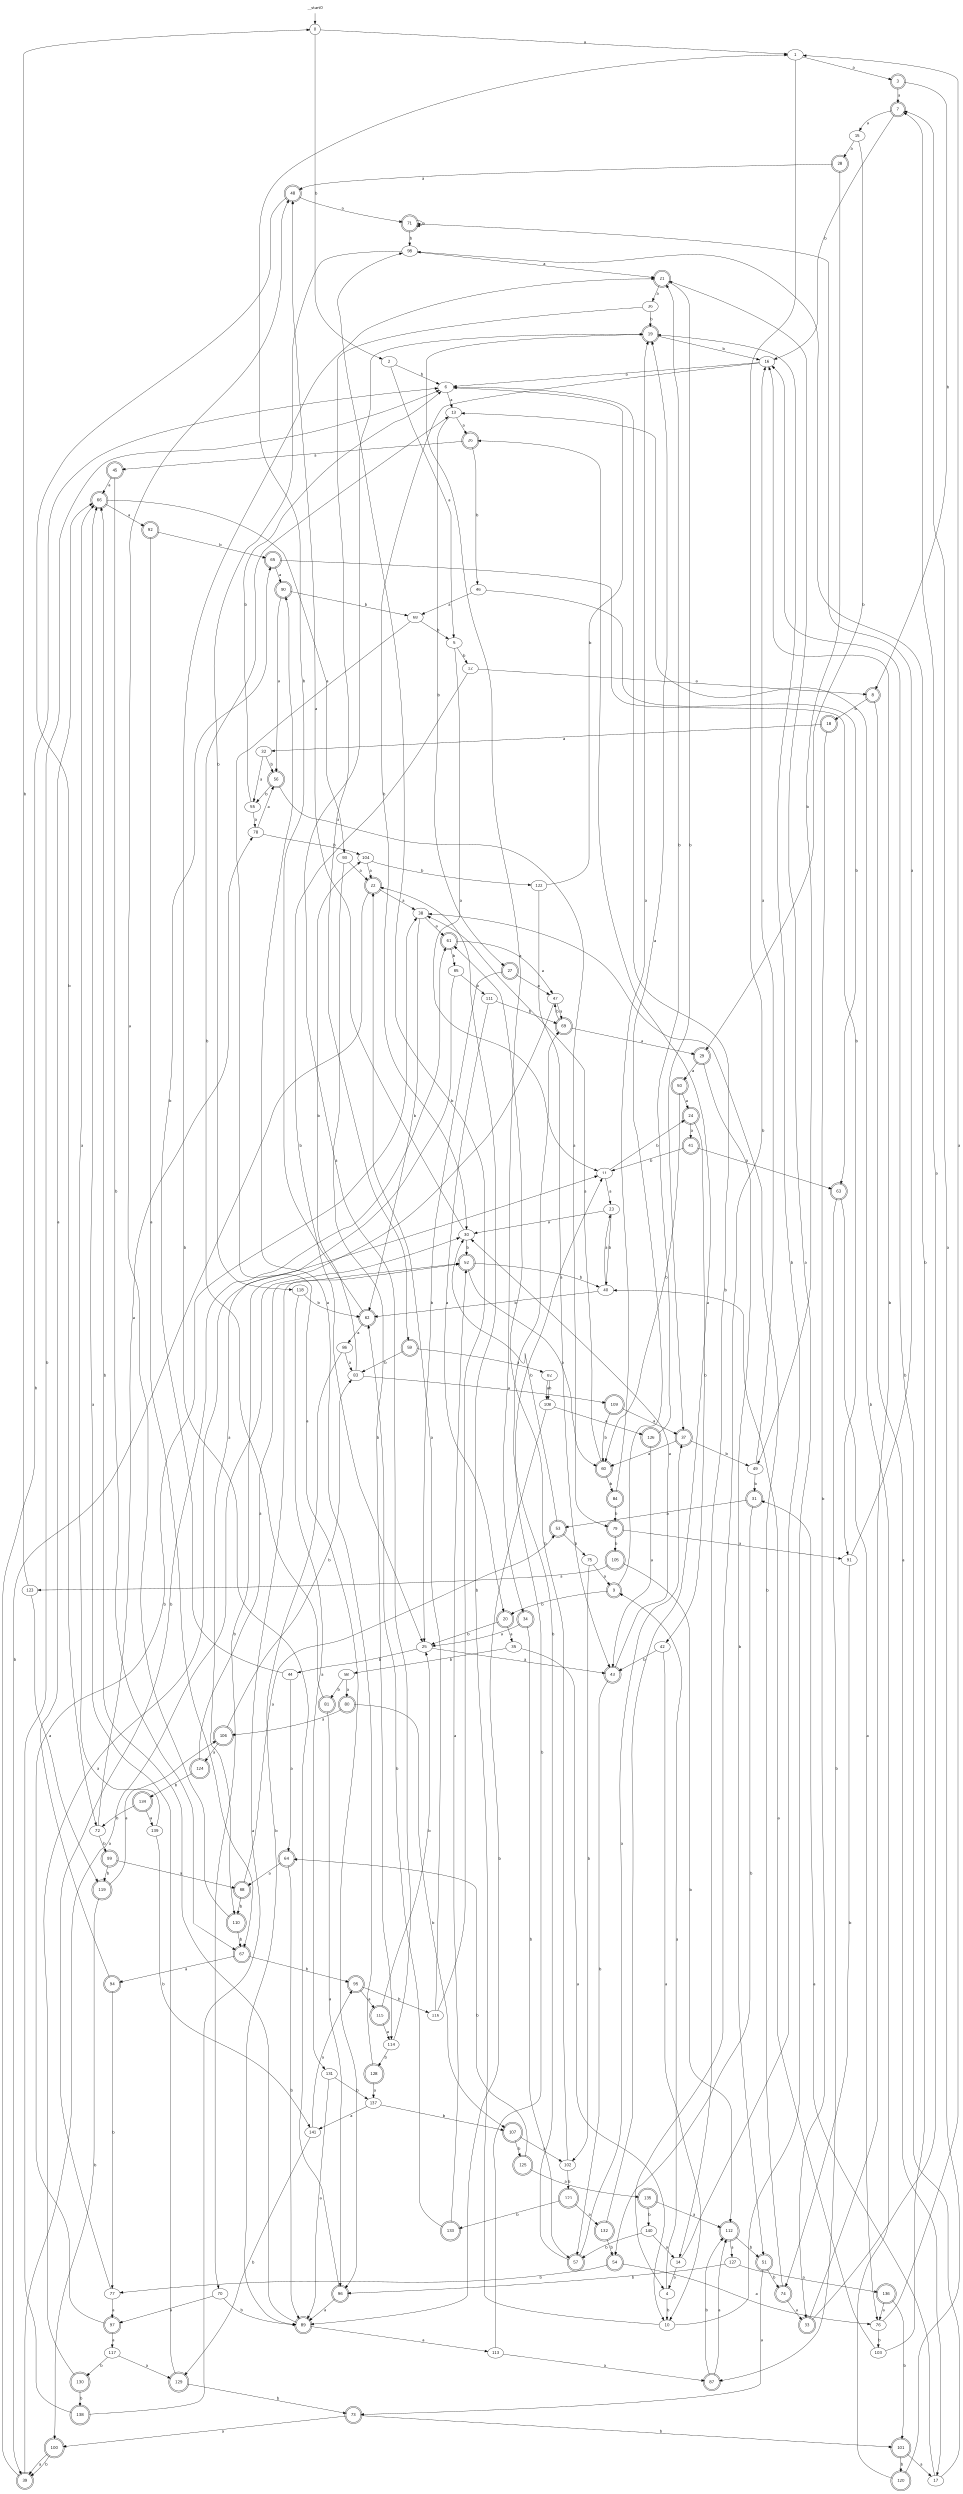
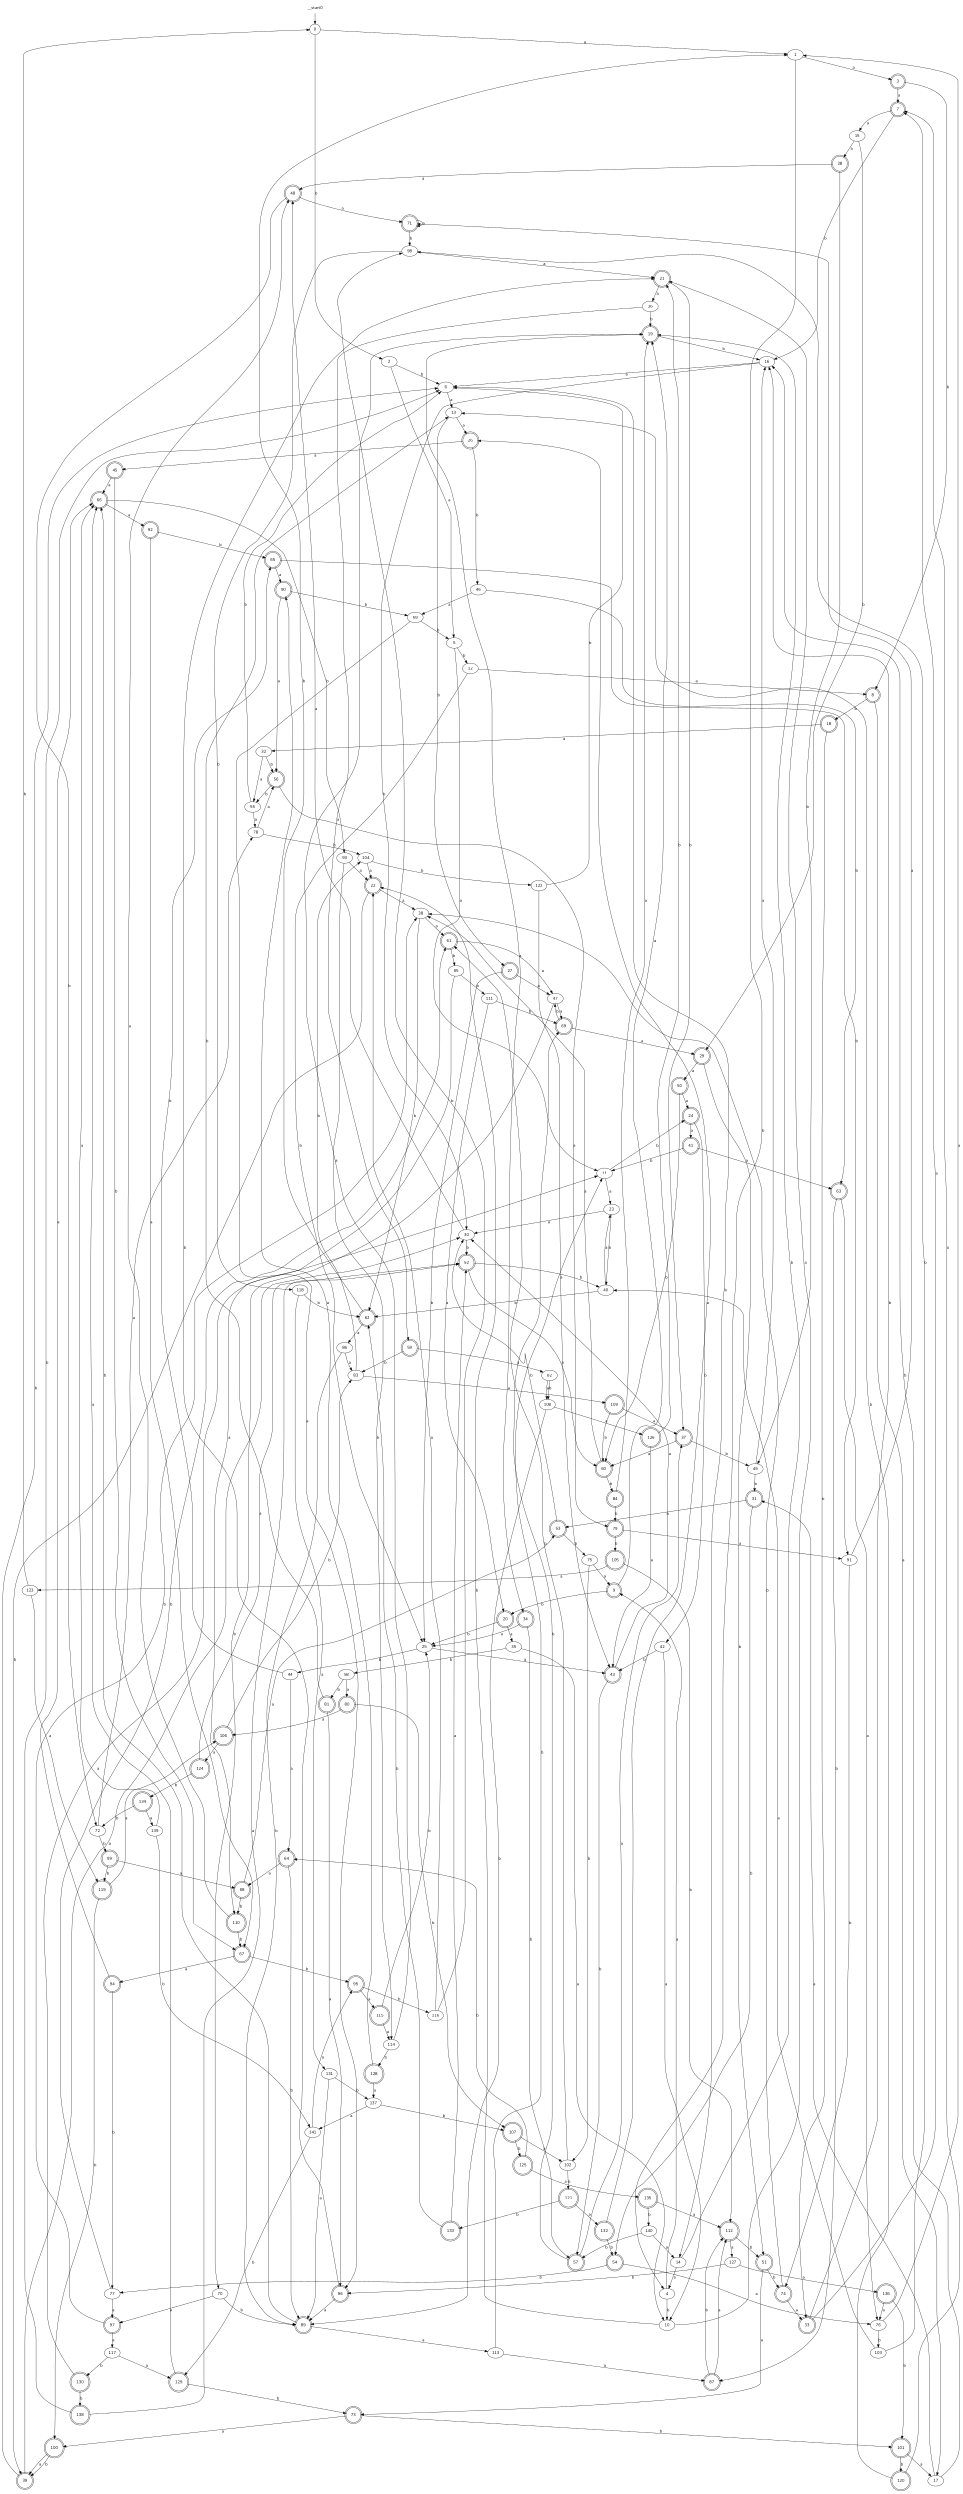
  digraph {
    fontname=Nunito
    node [fontname=Nunito shape=doublecircle]
    edge [fontname=Nunito]
    __start0 [shape=none]
    0 [shape=circle]
    1 [shape=""]
    2 [shape=""]
    3
    4 [shape=""]
    5 [shape=""]
    6 [shape=""]
    7
    8
    9
    10 [shape=""]
    11 [shape=""]
    12 [shape=""]
    13 [shape=""]
    14 [shape=""]
    15 [shape=""]
    16 [shape=""]
    17 [shape=""]
    18
    19
    20
    21
    22
    23 [shape=""]
    24
    25 [shape=""]
    26
    27
    28
    29
    30 [shape=""]
    31
    32 [shape=""]
    33
    34
    35 [shape=""]
    36 [shape=""]
    37
    38 [shape=""]
    39
    40 [shape=""]
    41
    42 [shape=""]
    43
    44 [shape=""]
    45
    46 [shape=""]
    47 [shape=""]
    48
    49 [shape=""]
    50
    51
    52
    53
    54
    55 [shape=""]
    56
    57
    58 [shape=""]
    59
    60
    61
    62
    63
    64
    65
    66
    67
    68 [shape=""]
    69
    70 [shape=""]
    71
    72 [shape=""]
    73
    74
    75 [shape=""]
    76 [shape=""]
    77 [shape=""]
    78 [shape=""]
    79
    80
    81
    82 [shape=""]
    83 [shape=""]
    84
    85 [shape=""]
    86 [shape=""]
    87
    88
    89
    90
    91 [shape=""]
    92
    93 [shape=""]
    94
    95
    96
    97
    98 [shape=""]
    99
    100
    101
    102 [shape=""]
    103 [shape=""]
    104 [shape=""]
    105
    106
    107
    108 [shape=""]
    109
    110
    111 [shape=""]
    112
    113 [shape=""]
    114 [shape=""]
    115
    116 [shape=""]
    117 [shape=""]
    118 [shape=""]
    119
    120
    121
    122 [shape=""]
    123 [shape=""]
    124
    125
    126
    127 [shape=""]
    128
    129
    130
    131 [shape=""]
    132
    133
    134
    135
    136
    137 [shape=""]
    138
    139 [shape=""]
    140 [shape=""]
    141 [shape=""]
    __start0 -> 0
    0 -> 1 [label=a]
    0 -> 2 [label=b]
    1 -> 3 [label=a]
    1 -> 4 [label=b]
    2 -> 5 [label=a]
    2 -> 6 [label=b]
    3 -> 7 [label=a]
    3 -> 8 [label=b]
    4 -> 9 [label=a]
    4 -> 10 [label=b]
    5 -> 11 [label=a]
    5 -> 12 [label=b]
    6 -> 13 [label=a]
    6 -> 14 [label=b]
    7 -> 15 [label=a]
    7 -> 16 [label=b]
    8 -> 17 [label=a]
    8 -> 18 [label=b]
    9 -> 19 [label=a]
    9 -> 20 [label=b]
    10 -> 21 [label=a]
    10 -> 22 [label=b]
    11 -> 23 [label=a]
    11 -> 24 [label=b]
    12 -> 8 [label=a]
    12 -> 25 [label=b]
    13 -> 26 [label=a]
    13 -> 27 [label=b]
    14 -> 4 [label=a]
    14 -> 19 [label=b]
    15 -> 28 [label=a]
    15 -> 29 [label=b]
    16 -> 6 [label=a]
    16 -> 30 [label=b]
    17 -> 16 [label=b]
    17 -> 31 [label=a]
    18 -> 32 [label=a]
    18 -> 33 [label=b]
    19 -> 16 [label=b]
    19 -> 34 [label=a]
    20 -> 25 [label=b]
    20 -> 35 [label=a]
    21 -> 36 [label=a]
    21 -> 37 [label=b]
    22 -> 38 [label=a]
    22 -> 39 [label=b]
    23 -> 30 [label=a]
    23 -> 40 [label=b]
    24 -> 41 [label=a]
    24 -> 42 [label=b]
    25 -> 43 [label=a]
    25 -> 44 [label=b]
    26 -> 45 [label=a]
    26 -> 46 [label=b]
    27 -> 25 [label=b]
    27 -> 47 [label=a]
    28 -> 48 [label=a]
    28 -> 49 [label=b]
    29 -> 50 [label=a]
    29 -> 51 [label=b]
    30 -> 48 [label=a]
    30 -> 52 [label=b]
    31 -> 53 [label=a]
    31 -> 54 [label=b]
    32 -> 55 [label=a]
    32 -> 56 [label=b]
    33 -> 7 [label=a]
    33 -> 16 [label=b]
    34 -> 25 [label=a]
    34 -> 57 [label=b]
    35 -> 10 [label=a]
    35 -> 58 [label=b]
    36 -> 19 [label=b]
    36 -> 59 [label=a]
    37 -> 49 [label=b]
    37 -> 60 [label=a]
    38 -> 61 [label=a]
    38 -> 62 [label=b]
    39 -> 6 [label=b]
    39 -> 30 [label=a]
    40 -> 23 [label=a]
    40 -> 62 [label=b]
    41 -> 11 [label=b]
    41 -> 63 [label=a]
    42 -> 10 [label=a]
    42 -> 43 [label=b]
    43 -> 30 [label=a]
    43 -> 57 [label=b]
    44 -> 64 [label=a]
    44 -> 65 [label=b]
    45 -> 66 [label=a]
    45 -> 67 [label=b]
    46 -> 63 [label=b]
    46 -> 68 [label=a]
    47 -> 69 [label=a]
    47 -> 70 [label=b]
    48 -> 71 [label=a]
    48 -> 72 [label=b]
    49 -> 16 [label=a]
    49 -> 31 [label=b]
    50 -> 24 [label=a]
    50 -> 60 [label=b]
    51 -> 73 [label=a]
    51 -> 74 [label=b]
    52 -> 40 [label=b]
    52 -> 60 [label=a]
    53 -> 30 [label=b]
    53 -> 75 [label=b]
    54 -> 76 [label=a]
    54 -> 77 [label=b]
    55 -> 6 [label=b]
    55 -> 78 [label=a]
    56 -> 55 [label=b]
    56 -> 79 [label=a]
    57 -> 37 [label=a]
    57 -> 69 [label=b]
    58 -> 80 [label=a]
    58 -> 81 [label=b]
    59 -> 82 [label=a]
    59 -> 83 [label=b]
    60 -> 38 [label=a]
    60 -> 84 [label=b]
    61 -> 47 [label=a]
    61 -> 85 [label=b]
    62 -> 1 [label=b]
    62 -> 86 [label=a]
    63 -> 76 [label=a]
    63 -> 87 [label=b]
    64 -> 88 [label=a]
    64 -> 89 [label=b]
    65 -> 90 [label=a]
    65 -> 91 [label=b]
    66 -> 92 [label=a]
-   66 -> 93 [label=a]
+   66 -> 93 [label=b]
    67 -> 94 [label=a]
    67 -> 95 [label=b]
    68 -> 5 [label=b]
    68 -> 96 [label=a]
    69 -> 29 [label=a]
    69 -> 47 [label=b]
    70 -> 89 [label=b]
    70 -> 97 [label=a]
    71 -> 71 [label=a]
    71 -> 98 [label=b]
    72 -> 78 [label=a]
    72 -> 99 [label=b]
    73 -> 100 [label=a]
    73 -> 101 [label=b]
    74 -> 33 [label=a]
    74 -> 38 [label=b]
    75 -> 9 [label=a]
    75 -> 102 [label=b]
    76 -> 1 [label=a]
    76 -> 103 [label=b]
    77 -> 61 [label=b]
    77 -> 97 [label=a]
    78 -> 56 [label=a]
    78 -> 104 [label=b]
    79 -> 91 [label=a]
    79 -> 105 [label=b]
    80 -> 106 [label=a]
    80 -> 107 [label=b]
    81 -> 13 [label=b]
    81 -> 96 [label=a]
    82 -> 108 [label=a]
    82 -> 108 [label=b]
    83 -> 104 [label=b]
    83 -> 109 [label=a]
    84 -> 19 [label=a]
    84 -> 79 [label=b]
    85 -> 110 [label=a]
    85 -> 111 [label=b]
    86 -> 83 [label=a]
    86 -> 89 [label=b]
    87 -> 112 [label=a]
    87 -> 112 [label=b]
    88 -> 53 [label=a]
    88 -> 110 [label=b]
    89 -> 66 [label=b]
    89 -> 113 [label=a]
    90 -> 56 [label=a]
    90 -> 68 [label=b]
    91 -> 71 [label=a]
    91 -> 74 [label=b]
    92 -> 65 [label=b]
    92 -> 67 [label=a]
    93 -> 22 [label=a]
    93 -> 114 [label=b]
    94 -> 66 [label=a]
    94 -> 77 [label=b]
    95 -> 115 [label=a]
    95 -> 116 [label=b]
    96 -> 21 [label=b]
    96 -> 89 [label=a]
    97 -> 38 [label=b]
    97 -> 117 [label=a]
    98 -> 21 [label=a]
    98 -> 118 [label=b]
    99 -> 88 [label=a]
    99 -> 119 [label=b]
    100 -> 39 [label=a]
    100 -> 39 [label=b]
    101 -> 17 [label=a]
    101 -> 120 [label=b]
    102 -> 61 [label=b]
    102 -> 121 [label=b]
    103 -> 40 [label=a]
    103 -> 98 [label=b]
    104 -> 22 [label=a]
    104 -> 122 [label=b]
    105 -> 112 [label=b]
    105 -> 123 [label=a]
    106 -> 83 [label=b]
    106 -> 124 [label=a]
    107 -> 102 [label=a]
    107 -> 125 [label=b]
    108 -> 89 [label=b]
    108 -> 126 [label=a]
    109 -> 37 [label=a]
    109 -> 60 [label=b]
    110 -> 48 [label=a]
    110 -> 67 [label=b]
    111 -> 20 [label=a]
    111 -> 69 [label=b]
    112 -> 51 [label=b]
    112 -> 127 [label=a]
    113 -> 11 [label=b]
    113 -> 87 [label=a]
    114 -> 19 [label=a]
    114 -> 128 [label=b]
    115 -> 25 [label=b]
    115 -> 114 [label=a]
    116 -> 22 [label=a]
    116 -> 98 [label=b]
    117 -> 129 [label=a]
    117 -> 130 [label=b]
    118 -> 62 [label=b]
    118 -> 131 [label=a]
    119 -> 100 [label=b]
    119 -> 106 [label=a]
    120 -> 7 [label=a]
    120 -> 13 [label=b]
    121 -> 132 [label=a]
    121 -> 133 [label=b]
    122 -> 6 [label=b]
    122 -> 43 [label=a]
    123 -> 0 [label=b]
    123 -> 119 [label=a]
    124 -> 52 [label=a]
    124 -> 134 [label=b]
    125 -> 64 [label=b]
    125 -> 135 [label=a]
    126 -> 21 [label=b]
    126 -> 43 [label=a]
    127 -> 96 [label=b]
    127 -> 136 [label=a]
    128 -> 90 [label=a]
    128 -> 137 [label=a]
    129 -> 66 [label=a]
    129 -> 73 [label=b]
    130 -> 11 [label=a]
    130 -> 138 [label=b]
    131 -> 89 [label=a]
    131 -> 137 [label=b]
    132 -> 26 [label=a]
    132 -> 54 [label=b]
    133 -> 52 [label=a]
    133 -> 62 [label=b]
    134 -> 72 [label=b]
    134 -> 139 [label=a]
    135 -> 112 [label=a]
    135 -> 140 [label=b]
    136 -> 76 [label=a]
    136 -> 101 [label=b]
    137 -> 107 [label=b]
    137 -> 141 [label=a]
    138 -> 6 [label=b]
    138 -> 52 [label=a]
    139 -> 66 [label=a]
    139 -> 141 [label=b]
    140 -> 14 [label=a]
    140 -> 57 [label=b]
    141 -> 95 [label=a]
    141 -> 129 [label=b]
  }
